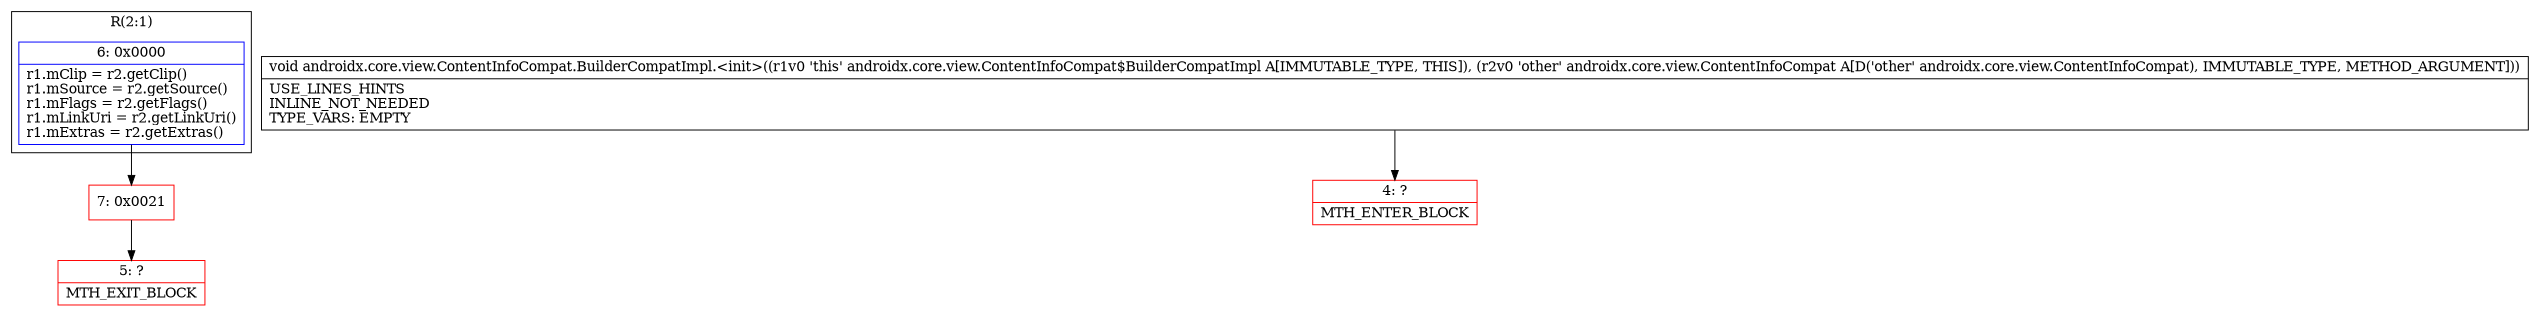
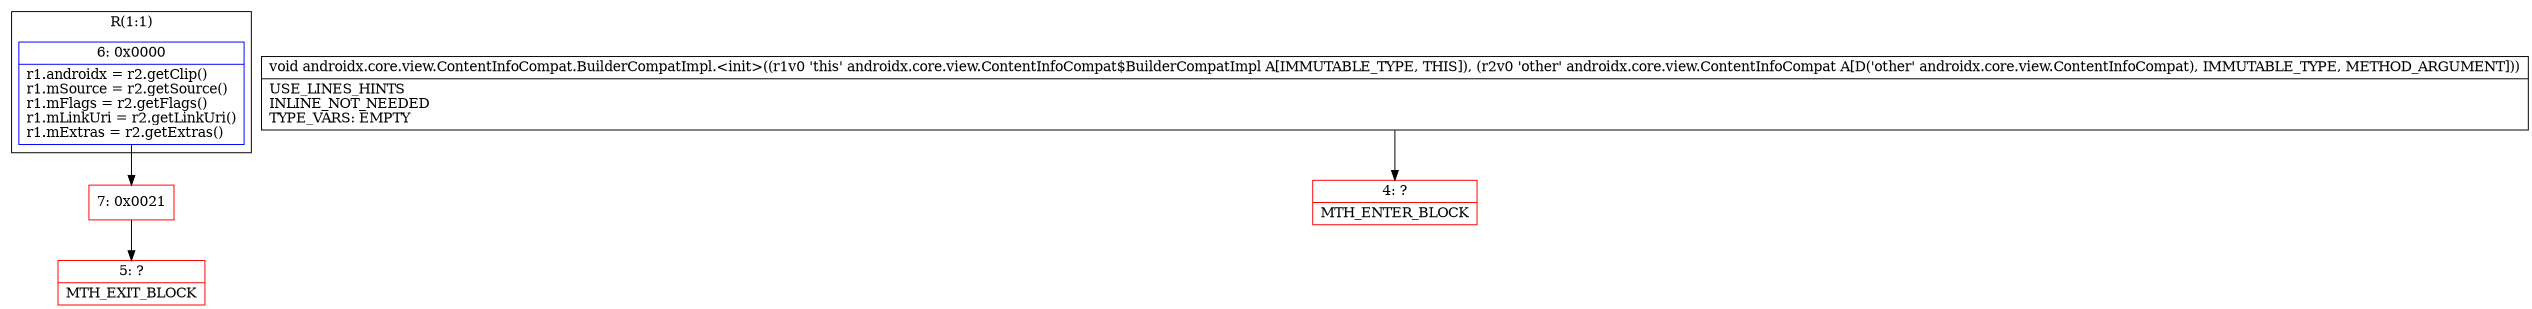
  digraph {
    node [color=red shape=record]
-   n1 [color=blue label="{6\:\ 0x0000|r1.mClip = r2.getClip()\lr1.mSource = r2.getSource()\lr1.mFlags = r2.getFlags()\lr1.mLinkUri = r2.getLinkUri()\lr1.mExtras = r2.getExtras()\l}"]
+   n1 [color=blue label="{6\:\ 0x0000|r1.androidx = r2.getClip()\lr1.mSource = r2.getSource()\lr1.mFlags = r2.getFlags()\lr1.mLinkUri = r2.getLinkUri()\lr1.mExtras = r2.getExtras()\l}"]
    n2 [label="{7\:\ 0x0021}"]
    n3 [label="{5\:\ ?|MTH_EXIT_BLOCK\l}"]
    n4 [label="{4\:\ ?|MTH_ENTER_BLOCK\l}"]
    n5 [label="{void androidx.core.view.ContentInfoCompat.BuilderCompatImpl.\<init\>((r1v0 'this' androidx.core.view.ContentInfoCompat$BuilderCompatImpl A[IMMUTABLE_TYPE, THIS]), (r2v0 'other' androidx.core.view.ContentInfoCompat A[D('other' androidx.core.view.ContentInfoCompat), IMMUTABLE_TYPE, METHOD_ARGUMENT]))  | USE_LINES_HINTS\lINLINE_NOT_NEEDED\lTYPE_VARS: EMPTY\l}" color=""]
    subgraph cluster_1 {
-     label="R(2:1)"
+     label="R(1:1)"
      n1
    }
    n1 -> n2
    n2 -> n3
    n5 -> n4
  }
